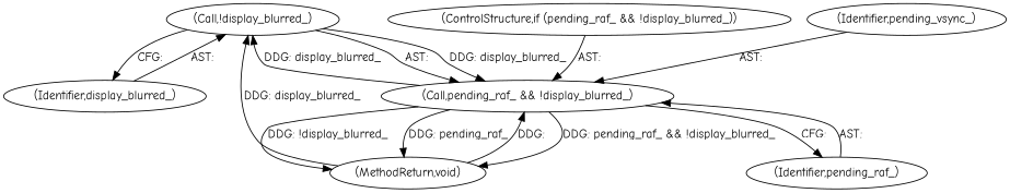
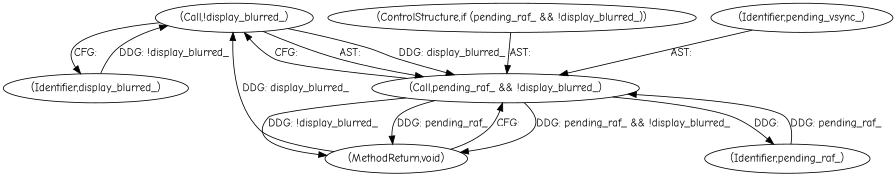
  digraph {
    fontname="Comic Neue"
    node [fontname="Comic Neue"]
    edge [fontname="Comic Neue"]
    n1 [label="(Call,!display_blurred_)"]
    n2 [label="(Call,pending_raf_ && !display_blurred_)"]
    n3 [label="(Identifier,display_blurred_)"]
    n4 [label="(MethodReturn,void)"]
    n5 [label="(Identifier,pending_raf_)"]
    n6 [label="(ControlStructure,if (pending_raf_ && !display_blurred_))"]
    n7 [label="(Identifier,pending_vsync_)"]
    n1 -> n2 [label="AST: "]
    n1 -> n2 [label="DDG: display_blurred_"]
    n1 -> n3 [label="CFG: "]
-   n2 -> n1 [label="DDG: display_blurred_"]
+   n2 -> n1 [label="CFG: "]
    n2 -> n4 [label="DDG: pending_raf_ && !display_blurred_"]
    n2 -> n4 [label="DDG: !display_blurred_"]
    n2 -> n4 [label="DDG: pending_raf_"]
-   n2 -> n5 [label="CFG: "]
-   n3 -> n1 [label="AST: "]
+   n2 -> n5 [label="DDG: "]
+   n3 -> n1 [label="DDG: !display_blurred_"]
    n4 -> n1 [label="DDG: display_blurred_"]
-   n4 -> n2 [label="DDG: "]
-   n5 -> n2 [label="AST: "]
+   n4 -> n2 [label="CFG: "]
+   n5 -> n2 [label="DDG: pending_raf_"]
    n6 -> n2 [label="AST: "]
    n7 -> n2 [label="AST: "]
  }
